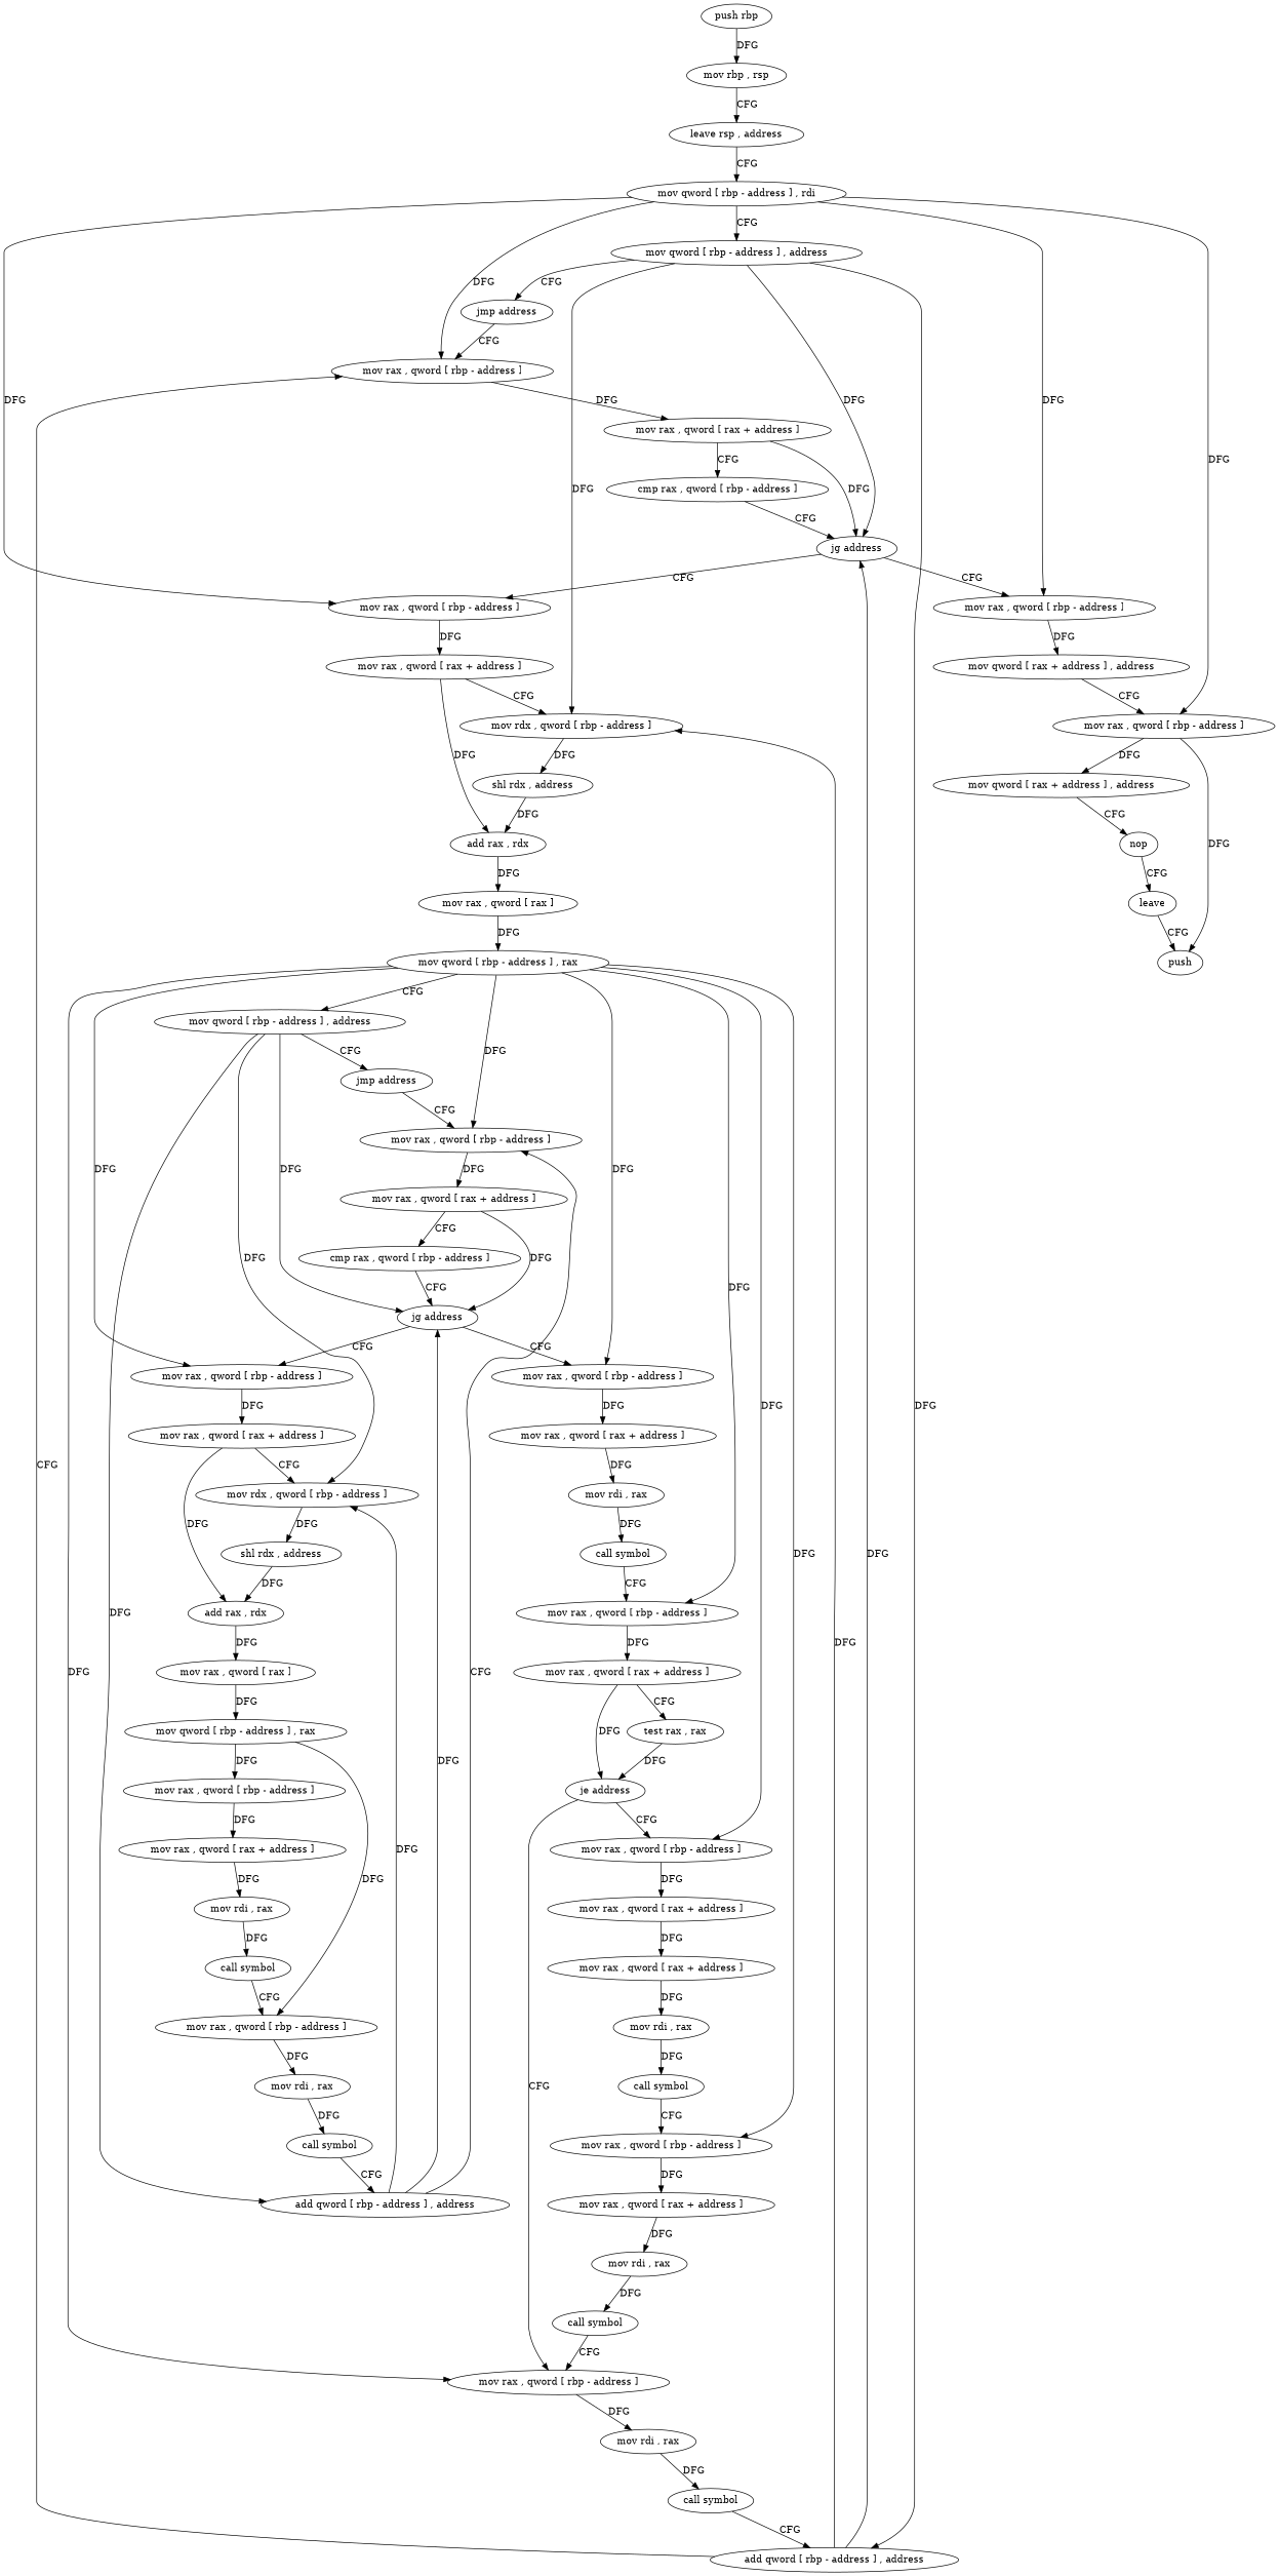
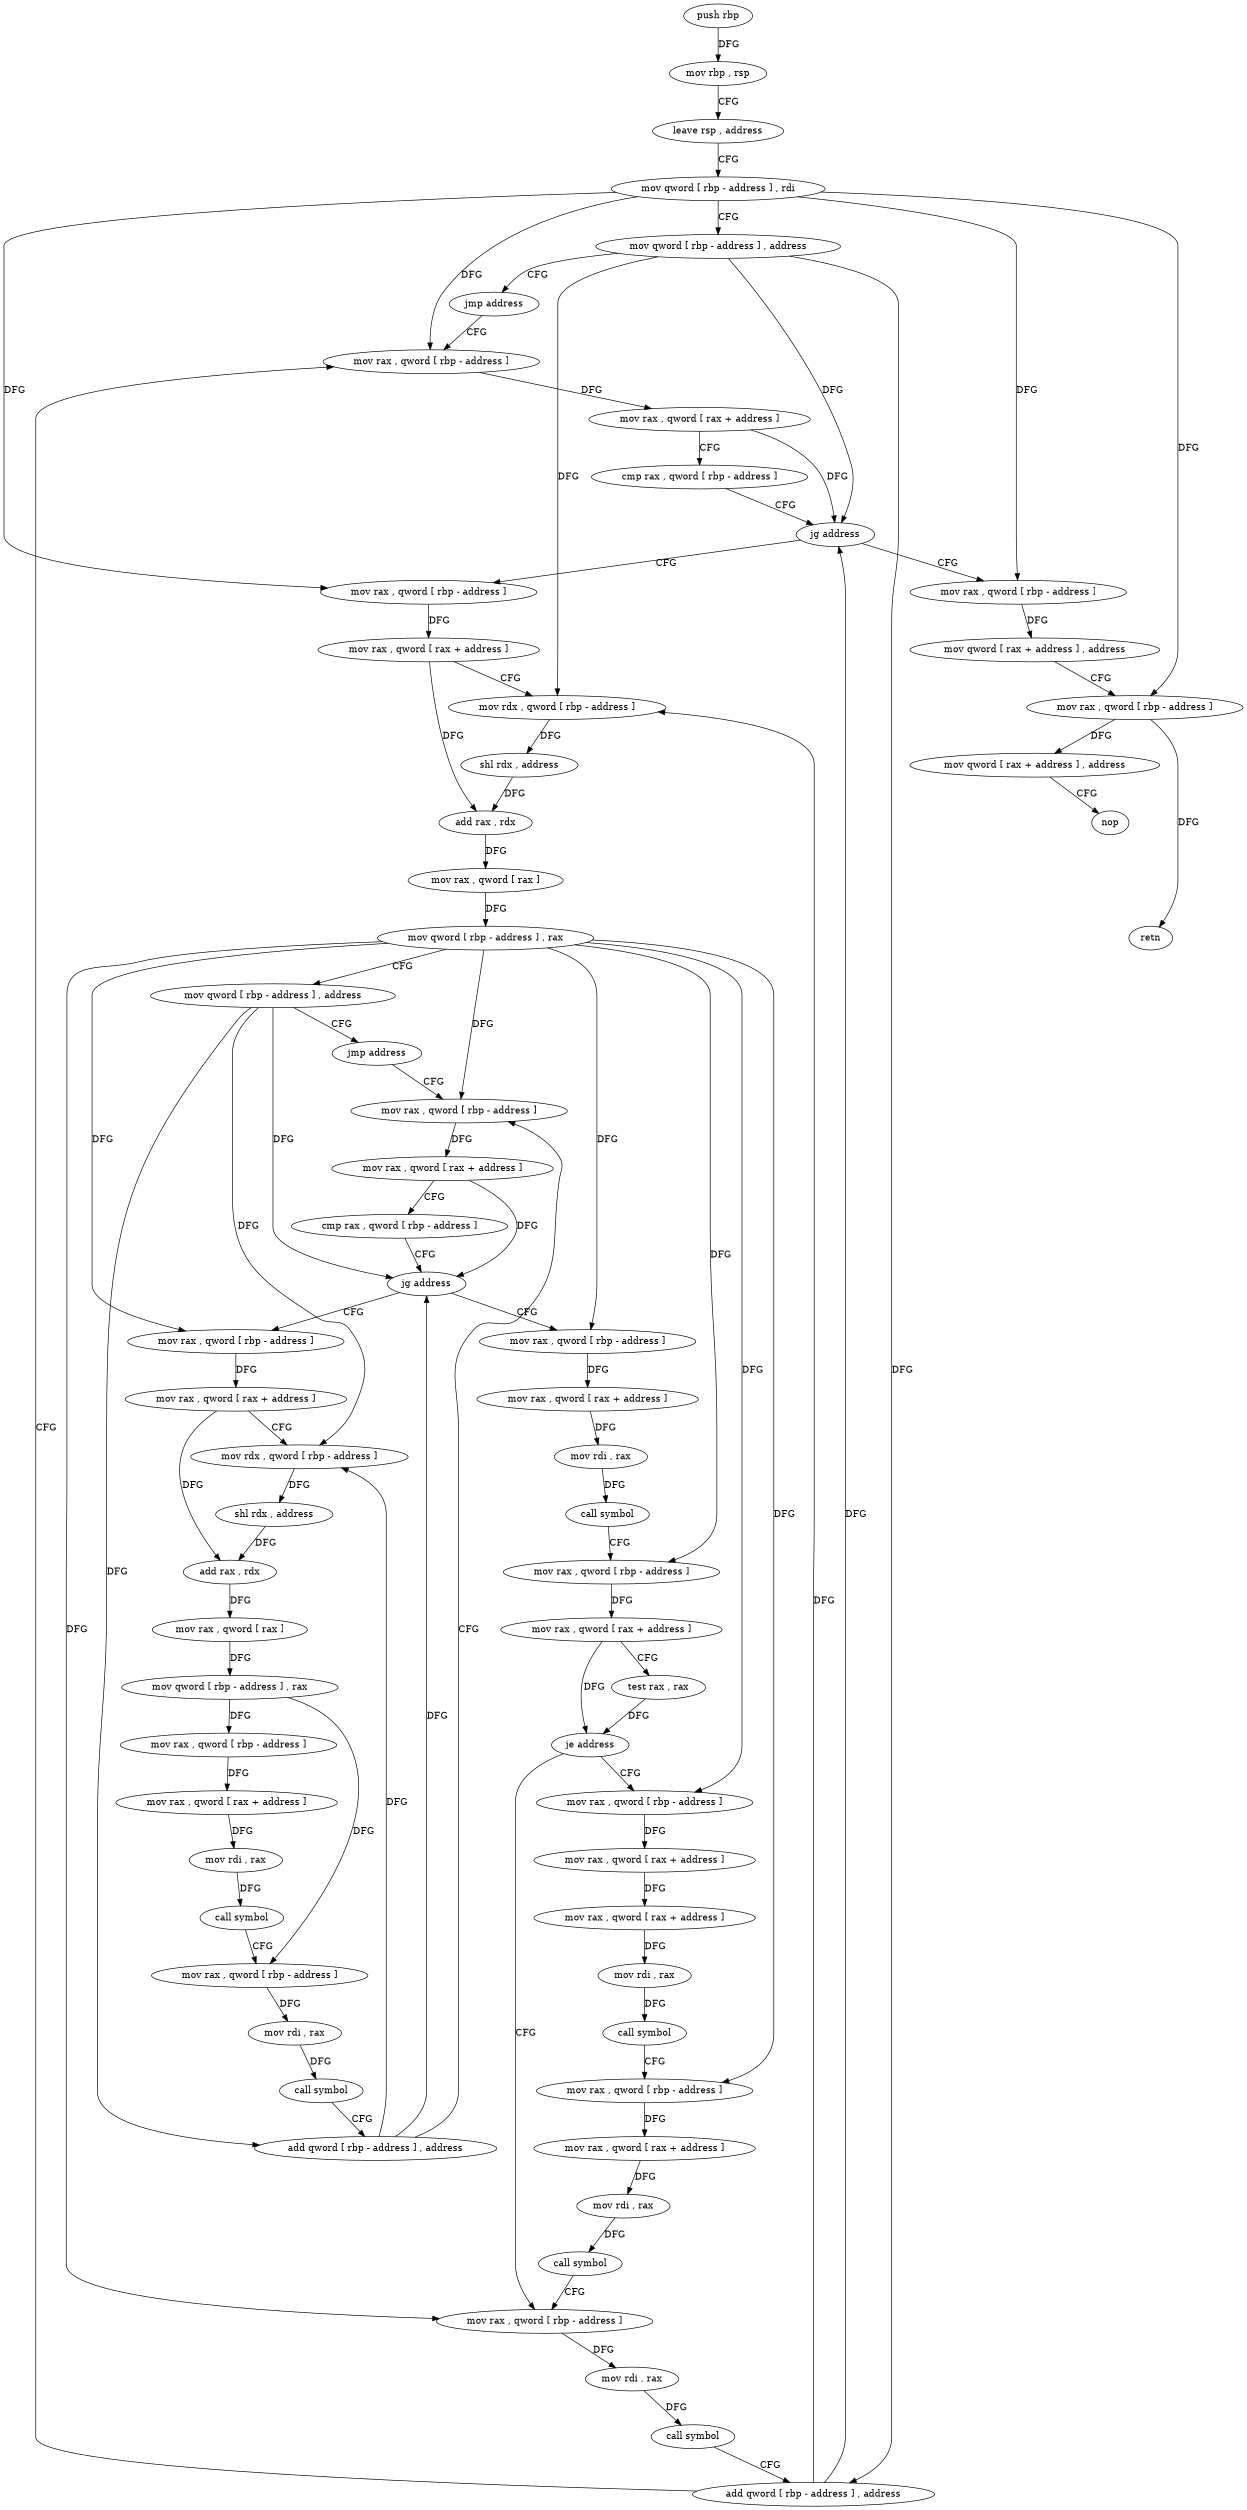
  digraph {
    n1 [label="push rbp"]
    n2 [label="mov rbp , rsp"]
    n3 [label="leave rsp , address"]
    n4 [label="mov qword [ rbp - address ] , rdi"]
    n5 [label="mov qword [ rbp - address ] , address"]
    n6 [label="mov rax , qword [ rbp - address ]"]
    n7 [label="mov rax , qword [ rbp - address ]"]
    n8 [label="mov rax , qword [ rbp - address ]"]
    n9 [label="mov rax , qword [ rbp - address ]"]
    n10 [label="jmp address"]
    n11 [label="jg address"]
    n12 [label="mov rdx , qword [ rbp - address ]"]
    n13 [label="add qword [ rbp - address ] , address"]
    n14 [label="mov rax , qword [ rax + address ]"]
    n15 [label="mov rax , qword [ rax + address ]"]
    n16 [label="mov qword [ rax + address ] , address"]
    n17 [label="mov qword [ rax + address ] , address"]
-   n18 [label=push]
+   n18 [label=retn]
    n19 [label="shl rdx , address"]
    n20 [label="cmp rax , qword [ rbp - address ]"]
    n21 [label="add rax , rdx"]
    n22 [label="mov rax , qword [ rax ]"]
    n23 [label="mov qword [ rbp - address ] , rax"]
    n24 [label="mov qword [ rbp - address ] , address"]
    n25 [label="mov rax , qword [ rbp - address ]"]
    n26 [label="mov rax , qword [ rbp - address ]"]
    n27 [label="mov rax , qword [ rbp - address ]"]
    n28 [label="mov rax , qword [ rbp - address ]"]
    n29 [label="mov rax , qword [ rbp - address ]"]
    n30 [label="mov rax , qword [ rbp - address ]"]
    n31 [label="mov rax , qword [ rbp - address ]"]
    n32 [label="jmp address"]
    n33 [label="jg address"]
    n34 [label="mov rdx , qword [ rbp - address ]"]
    n35 [label="add qword [ rbp - address ] , address"]
    n36 [label="mov rax , qword [ rax + address ]"]
    n37 [label="mov rax , qword [ rax + address ]"]
    n38 [label="mov rax , qword [ rax + address ]"]
    n39 [label="mov rax , qword [ rax + address ]"]
    n40 [label="mov rdi , rax"]
    n41 [label="mov rax , qword [ rax + address ]"]
    n42 [label="mov rax , qword [ rax + address ]"]
    n43 [label="shl rdx , address"]
    n44 [label="cmp rax , qword [ rbp - address ]"]
    n45 [label=nop]
-   n46 [label=leave]
    n47 [label="add rax , rdx"]
    n48 [label="mov rdi , rax"]
    n49 [label="mov rax , qword [ rax ]"]
    n50 [label="mov qword [ rbp - address ] , rax"]
    n51 [label="mov rax , qword [ rbp - address ]"]
    n52 [label="mov rax , qword [ rbp - address ]"]
    n53 [label="mov rax , qword [ rax + address ]"]
    n54 [label="mov rdi , rax"]
    n55 [label="mov rdi , rax"]
    n56 [label="call symbol"]
    n57 [label="call symbol"]
    n58 [label="call symbol"]
    n59 [label="test rax , rax"]
    n60 [label="je address"]
    n61 [label="call symbol"]
    n62 [label="mov rax , qword [ rax + address ]"]
    n63 [label="mov rdi , rax"]
    n64 [label="call symbol"]
    n65 [label="mov rdi , rax"]
    n66 [label="call symbol"]
    n1 -> n2 [label=DFG]
    n2 -> n3 [label=CFG]
    n3 -> n4 [label=CFG]
    n4 -> n5 [label=CFG]
    n4 -> n6 [label=DFG]
    n4 -> n7 [label=DFG]
    n4 -> n8 [label=DFG]
    n4 -> n9 [label=DFG]
    n5 -> n10 [label=CFG]
    n5 -> n11 [label=DFG]
    n5 -> n12 [label=DFG]
    n5 -> n13 [label=DFG]
    n6 -> n14 [label=DFG]
    n7 -> n15 [label=DFG]
    n8 -> n16 [label=DFG]
    n9 -> n17 [label=DFG]
    n9 -> n18 [label=DFG]
    n10 -> n6 [label=CFG]
    n11 -> n7 [label=CFG]
    n11 -> n8 [label=CFG]
    n12 -> n19 [label=DFG]
    n13 -> n6 [label=CFG]
    n13 -> n11 [label=DFG]
    n13 -> n12 [label=DFG]
    n14 -> n11 [label=DFG]
    n14 -> n20 [label=CFG]
    n15 -> n12 [label=CFG]
    n15 -> n21 [label=DFG]
    n16 -> n9 [label=CFG]
    n17 -> n45 [label=CFG]
    n19 -> n21 [label=DFG]
    n20 -> n11 [label=CFG]
    n21 -> n22 [label=DFG]
    n22 -> n23 [label=DFG]
    n23 -> n24 [label=CFG]
    n23 -> n25 [label=DFG]
    n23 -> n26 [label=DFG]
    n23 -> n27 [label=DFG]
    n23 -> n28 [label=DFG]
    n23 -> n29 [label=DFG]
    n23 -> n30 [label=DFG]
    n23 -> n31 [label=DFG]
    n24 -> n32 [label=CFG]
    n24 -> n33 [label=DFG]
    n24 -> n34 [label=DFG]
    n24 -> n35 [label=DFG]
    n25 -> n36 [label=DFG]
    n26 -> n37 [label=DFG]
    n27 -> n38 [label=DFG]
    n28 -> n39 [label=DFG]
    n29 -> n40 [label=DFG]
    n30 -> n41 [label=DFG]
    n31 -> n42 [label=DFG]
    n32 -> n25 [label=CFG]
    n33 -> n26 [label=CFG]
    n33 -> n27 [label=CFG]
    n34 -> n43 [label=DFG]
    n35 -> n25 [label=CFG]
    n35 -> n33 [label=DFG]
    n35 -> n34 [label=DFG]
    n36 -> n33 [label=DFG]
    n36 -> n44 [label=CFG]
    n37 -> n34 [label=CFG]
    n37 -> n47 [label=DFG]
    n38 -> n48 [label=DFG]
    n39 -> n59 [label=CFG]
    n39 -> n60 [label=DFG]
    n40 -> n61 [label=DFG]
    n41 -> n62 [label=DFG]
    n42 -> n65 [label=DFG]
    n43 -> n47 [label=DFG]
    n44 -> n33 [label=CFG]
-   n45 -> n46 [label=CFG]
-   n46 -> n18 [label=CFG]
    n47 -> n49 [label=DFG]
    n48 -> n58 [label=DFG]
    n49 -> n50 [label=DFG]
    n50 -> n51 [label=DFG]
    n50 -> n52 [label=DFG]
    n51 -> n53 [label=DFG]
    n52 -> n54 [label=DFG]
    n53 -> n55 [label=DFG]
    n54 -> n57 [label=DFG]
    n55 -> n56 [label=DFG]
    n56 -> n52 [label=CFG]
    n57 -> n35 [label=CFG]
    n58 -> n28 [label=CFG]
    n59 -> n60 [label=DFG]
    n60 -> n29 [label=CFG]
    n60 -> n30 [label=CFG]
    n61 -> n13 [label=CFG]
    n62 -> n63 [label=DFG]
    n63 -> n64 [label=DFG]
    n64 -> n31 [label=CFG]
    n65 -> n66 [label=DFG]
    n66 -> n29 [label=CFG]
  }
